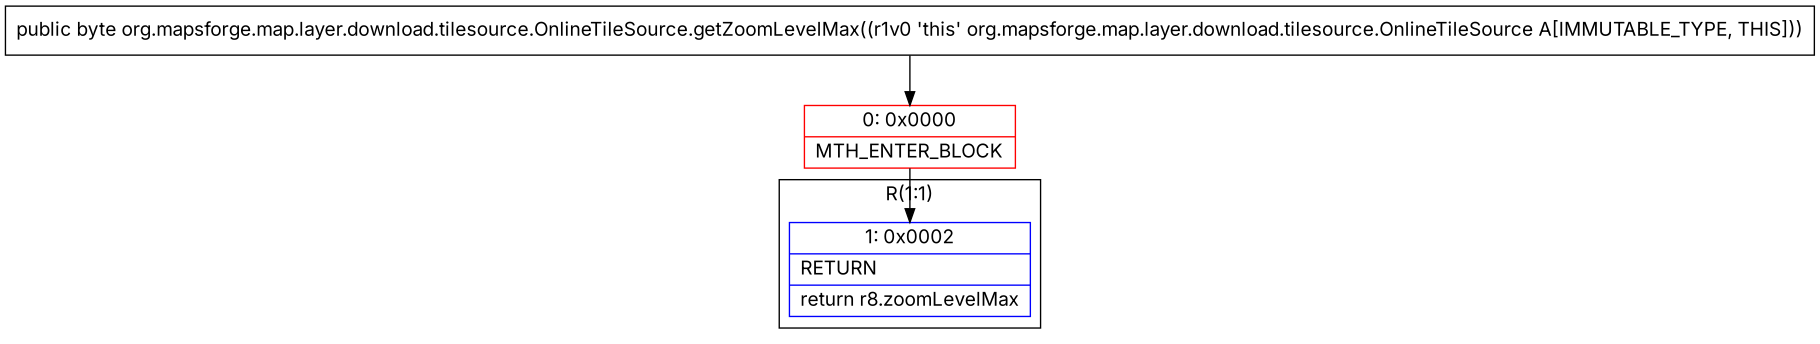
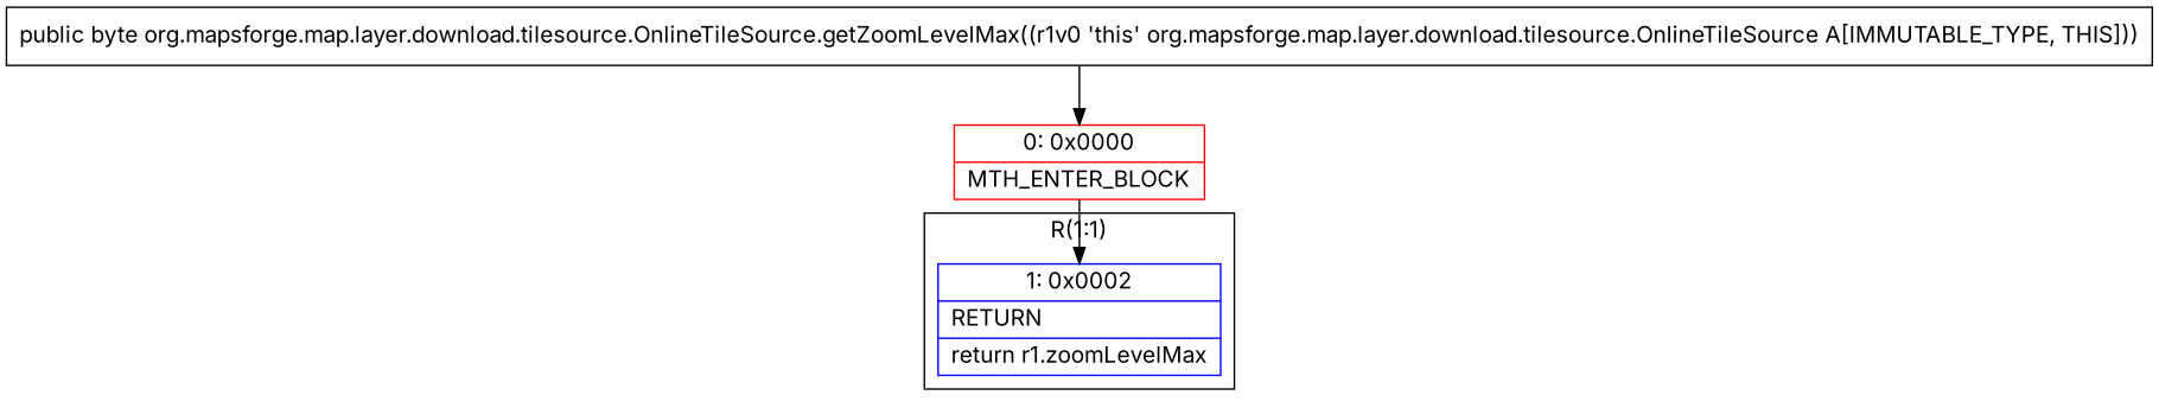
  digraph {
    fontname=Inter
    node [shape=record fontname=Inter]
    edge [fontname=Inter]
-   n1 [color=blue label="{1\:\ 0x0002|RETURN\l|return r8.zoomLevelMax\l}"]
+   n1 [color=blue label="{1\:\ 0x0002|RETURN\l|return r1.zoomLevelMax\l}"]
    n2 [color=red label="{0\:\ 0x0000|MTH_ENTER_BLOCK\l}"]
    n3 [label="{public byte org.mapsforge.map.layer.download.tilesource.OnlineTileSource.getZoomLevelMax((r1v0 'this' org.mapsforge.map.layer.download.tilesource.OnlineTileSource A[IMMUTABLE_TYPE, THIS])) }"]
    subgraph cluster_1 {
      label="R(1:1)"
      n1
    }
    n2 -> n1
    n3 -> n2
  }
